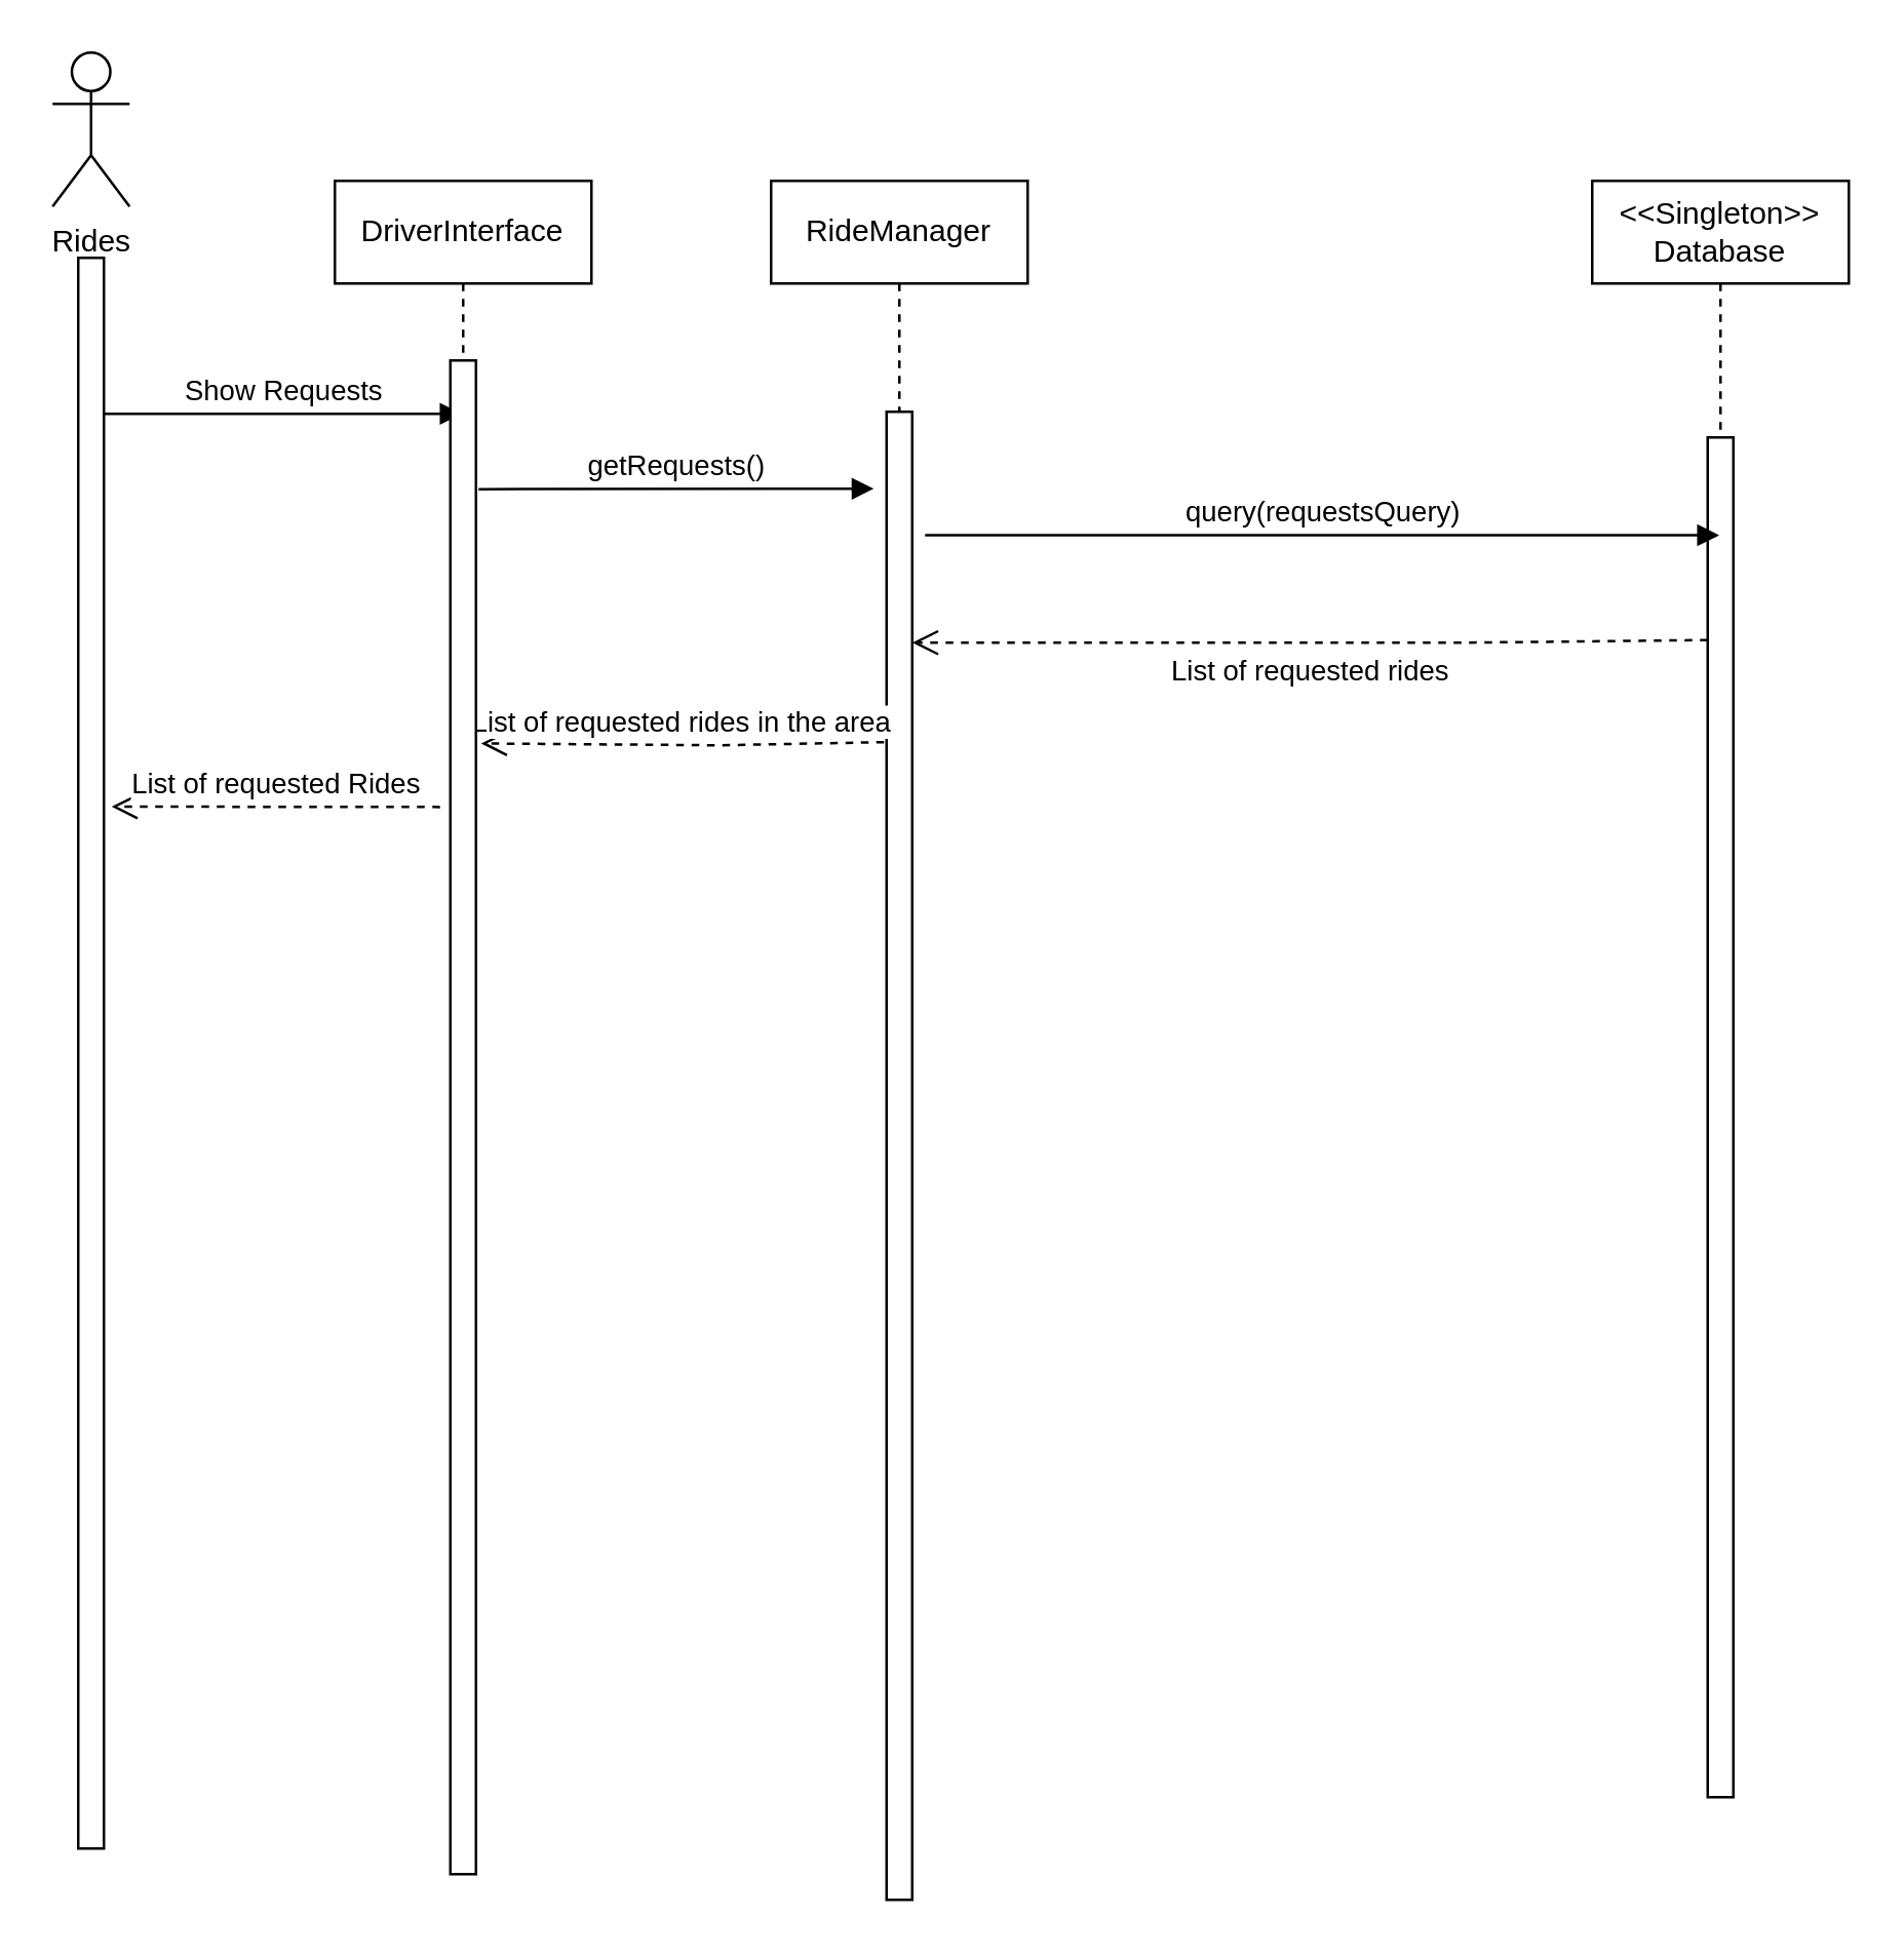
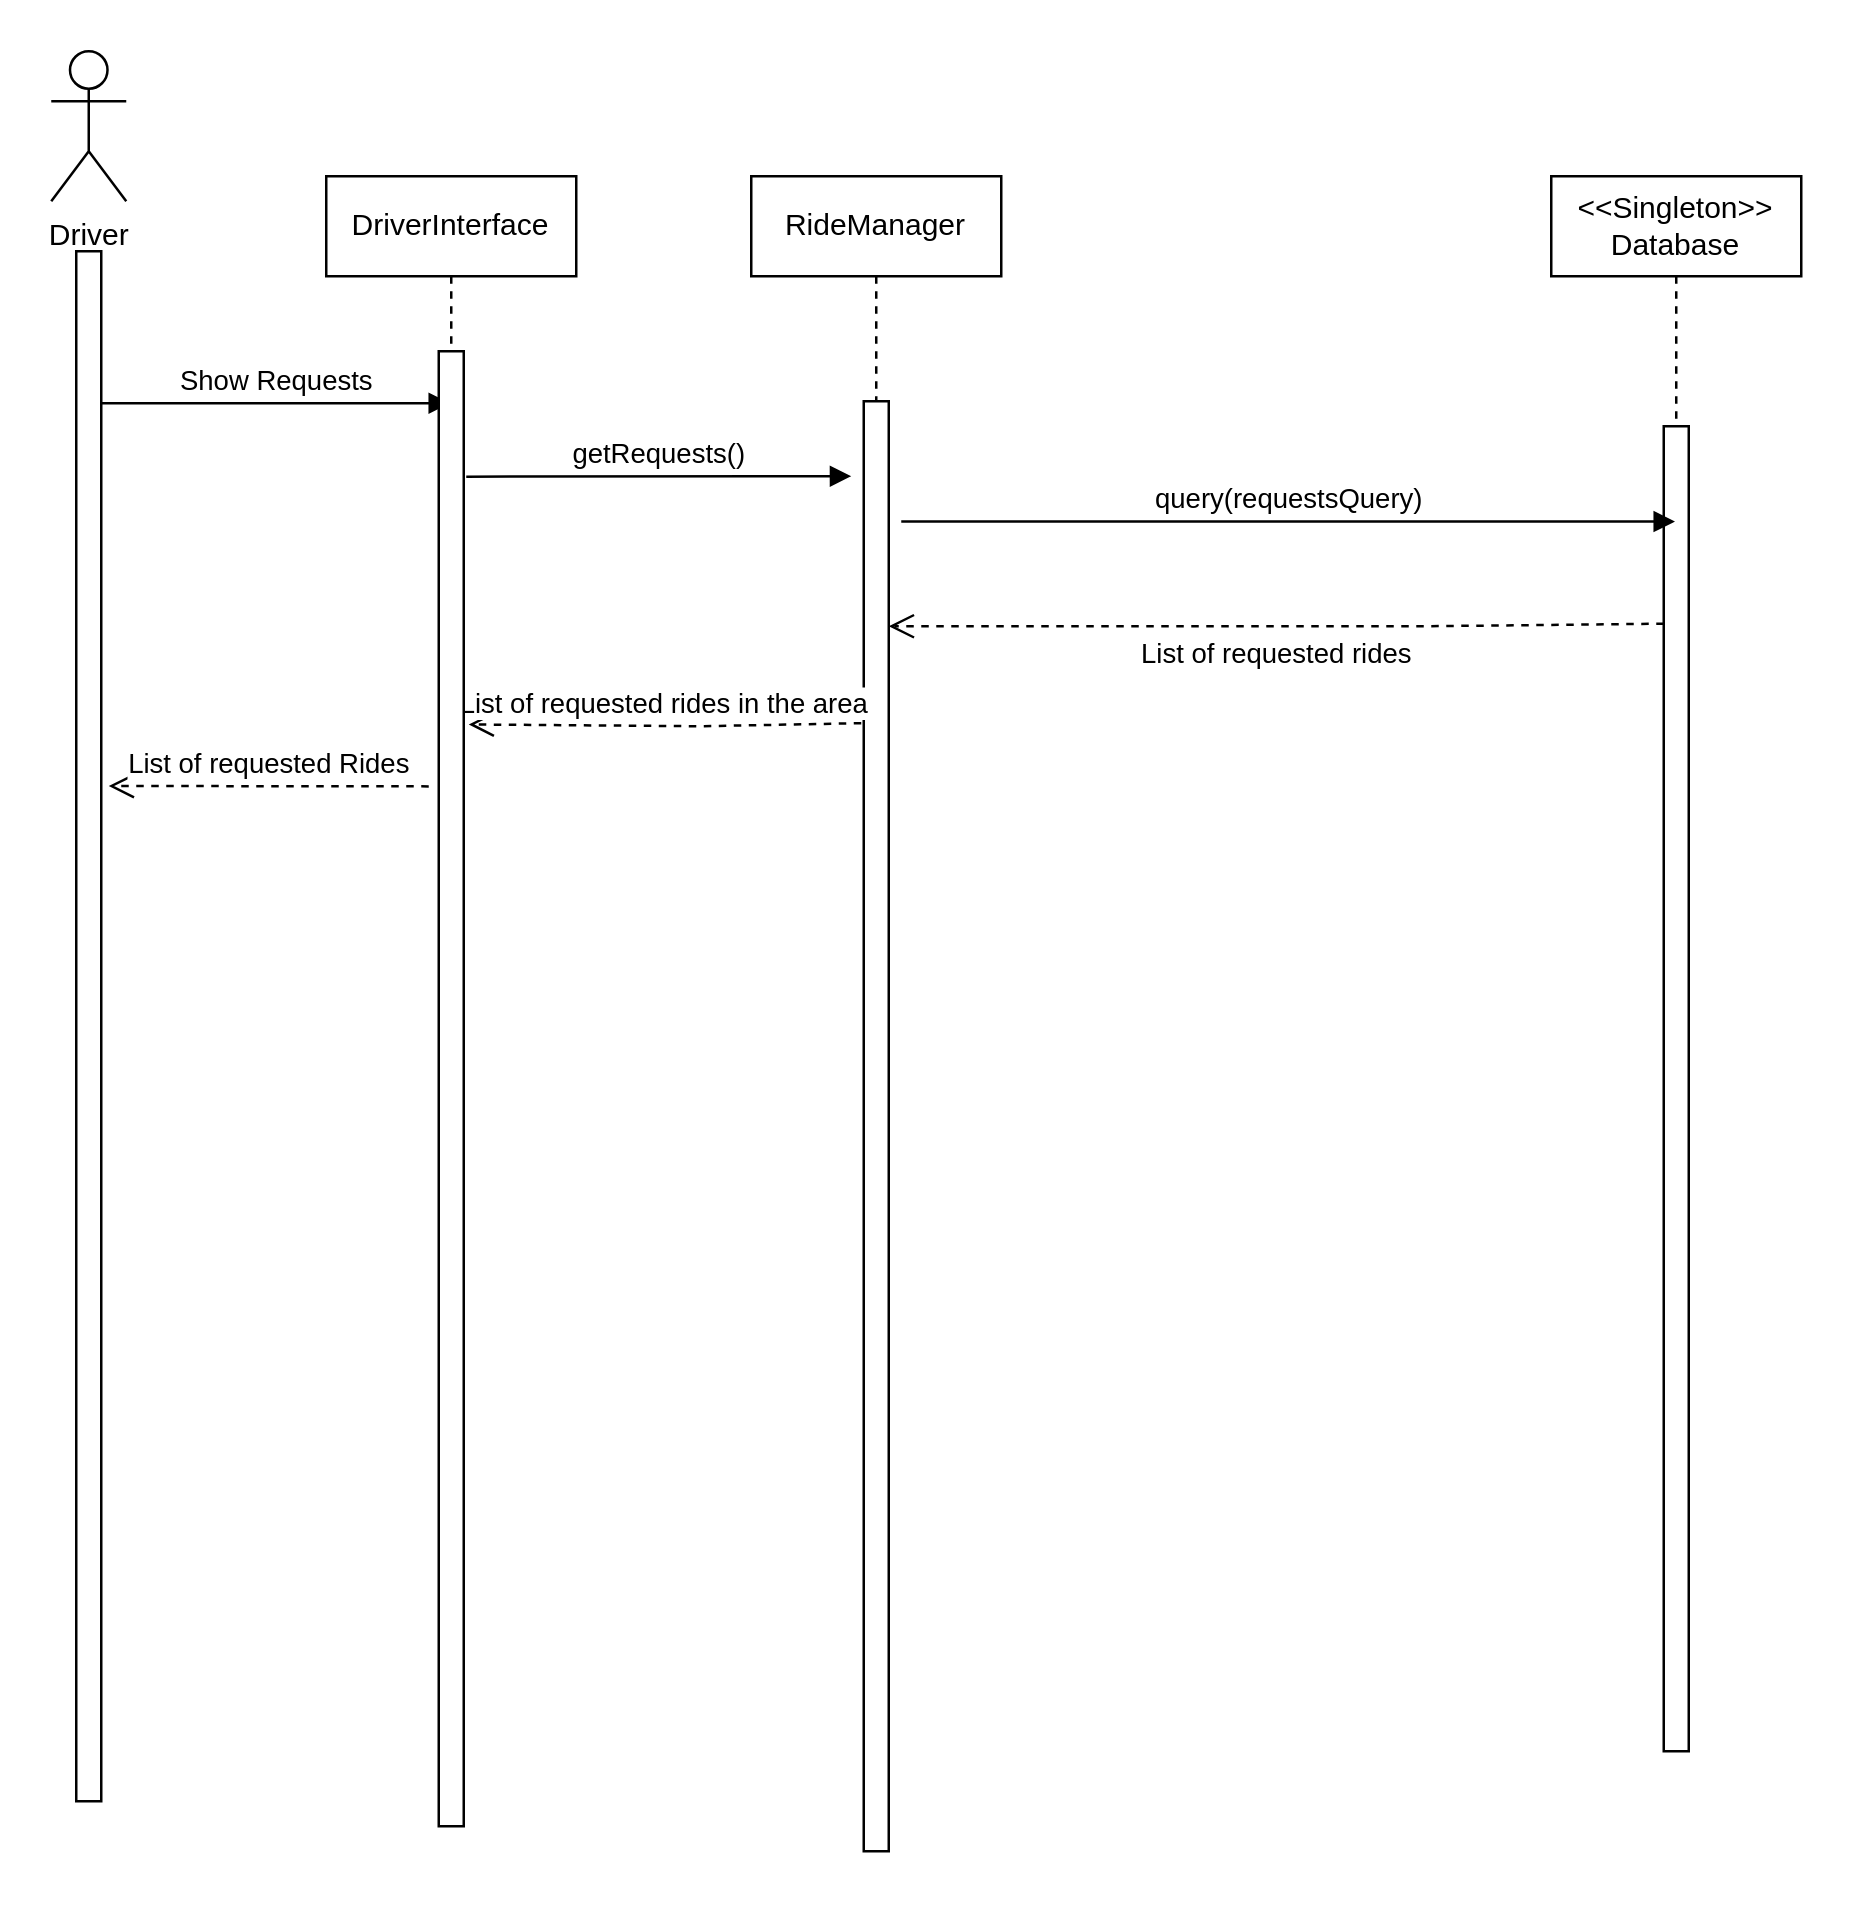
  <mxCell id="0" />
  <mxCell id="1" parent="0" />
  <mxCell id="2" value="RideManager" style="shape=umlLifeline;perimeter=lifelinePerimeter;whiteSpace=wrap;html=1;container=1;collapsible=0;recursiveResize=0;outlineConnect=0;" parent="1" vertex="1"><mxGeometry x="300" y="70" width="100" height="640" as="geometry" /></mxCell>
  <mxCell id="3" value="" style="html=1;points=[];perimeter=orthogonalPerimeter;" parent="2" vertex="1"><mxGeometry x="45" y="90" width="10" height="580" as="geometry" /></mxCell>
- <mxCell id="4" value="Rides" style="shape=umlActor;verticalLabelPosition=bottom;verticalAlign=top;html=1;" parent="1" vertex="1"><mxGeometry x="20" y="20" width="30" height="60" as="geometry" /></mxCell>
+ <mxCell id="4" value="Driver" style="shape=umlActor;verticalLabelPosition=bottom;verticalAlign=top;html=1;" parent="1" vertex="1"><mxGeometry x="20" y="20" width="30" height="60" as="geometry" /></mxCell>
  <mxCell id="5" value="" style="html=1;points=[];perimeter=orthogonalPerimeter;" parent="1" vertex="1"><mxGeometry x="30" y="100" width="10" height="620" as="geometry" /></mxCell>
  <mxCell id="6" value="Show Requests" style="html=1;verticalAlign=bottom;endArrow=block;rounded=0;exitX=1;exitY=0.098;exitDx=0;exitDy=0;exitPerimeter=0;" parent="1" source="5" target="12" edge="1"><mxGeometry width="80" relative="1" as="geometry"><mxPoint x="370" y="340" as="sourcePoint" /><mxPoint x="80" y="140" as="targetPoint" /></mxGeometry></mxCell>
  <mxCell id="7" value="&amp;lt;&amp;lt;Singleton&amp;gt;&amp;gt;&lt;br&gt;Database" style="shape=umlLifeline;perimeter=lifelinePerimeter;whiteSpace=wrap;html=1;container=1;collapsible=0;recursiveResize=0;outlineConnect=0;" parent="1" vertex="1"><mxGeometry x="620" y="70" width="100" height="630" as="geometry" /></mxCell>
  <mxCell id="8" value="" style="html=1;points=[];perimeter=orthogonalPerimeter;" parent="7" vertex="1"><mxGeometry x="45" y="100" width="10" height="530" as="geometry" /></mxCell>
  <mxCell id="9" value="query(requestsQuery)" style="html=1;verticalAlign=bottom;endArrow=block;rounded=0;exitX=1.5;exitY=0.083;exitDx=0;exitDy=0;exitPerimeter=0;" parent="1" source="3" target="7" edge="1"><mxGeometry width="80" relative="1" as="geometry"><mxPoint x="370" y="340" as="sourcePoint" /><mxPoint x="450" y="340" as="targetPoint" /></mxGeometry></mxCell>
  <mxCell id="10" value="List of requested rides" style="html=1;verticalAlign=bottom;endArrow=open;dashed=1;endSize=8;rounded=0;exitX=0;exitY=0.149;exitDx=0;exitDy=0;exitPerimeter=0;" parent="1" source="8" target="3" edge="1"><mxGeometry y="20" relative="1" as="geometry"><mxPoint x="450" y="330" as="sourcePoint" /><mxPoint x="370" y="330" as="targetPoint" /><Array as="points"><mxPoint x="570" y="250" /></Array><mxPoint as="offset" /></mxGeometry></mxCell>
  <mxCell id="11" value="List of requested rides in the area" style="html=1;verticalAlign=bottom;endArrow=open;dashed=1;endSize=8;rounded=0;exitX=-0.1;exitY=0.222;exitDx=0;exitDy=0;exitPerimeter=0;entryX=1.2;entryY=0.253;entryDx=0;entryDy=0;entryPerimeter=0;" parent="1" source="3" target="13" edge="1"><mxGeometry relative="1" as="geometry"><mxPoint x="80" y="290" as="sourcePoint" /><mxPoint x="370" y="330" as="targetPoint" /><Array as="points"><mxPoint x="280" y="290" /></Array></mxGeometry></mxCell>
  <mxCell id="12" value="DriverInterface" style="shape=umlLifeline;perimeter=lifelinePerimeter;whiteSpace=wrap;html=1;container=1;collapsible=0;recursiveResize=0;outlineConnect=0;" vertex="1" parent="1"><mxGeometry x="130" y="70" width="100" height="660" as="geometry" /></mxCell>
  <mxCell id="13" value="" style="html=1;points=[];perimeter=orthogonalPerimeter;" vertex="1" parent="12"><mxGeometry x="45" y="70" width="10" height="590" as="geometry" /></mxCell>
  <mxCell id="14" value="getRequests()" style="html=1;verticalAlign=bottom;endArrow=block;rounded=0;exitX=1.1;exitY=0.085;exitDx=0;exitDy=0;exitPerimeter=0;" edge="1" parent="1" source="13"><mxGeometry width="80" relative="1" as="geometry"><mxPoint x="230" y="190" as="sourcePoint" /><mxPoint x="340" y="190" as="targetPoint" /></mxGeometry></mxCell>
  <mxCell id="15" value="List of requested Rides" style="html=1;verticalAlign=bottom;endArrow=open;dashed=1;endSize=8;rounded=0;exitX=-0.4;exitY=0.295;exitDx=0;exitDy=0;exitPerimeter=0;entryX=1.3;entryY=0.345;entryDx=0;entryDy=0;entryPerimeter=0;" edge="1" parent="1" source="13" target="5"><mxGeometry relative="1" as="geometry"><mxPoint x="360" y="440" as="sourcePoint" /><mxPoint x="280" y="440" as="targetPoint" /></mxGeometry></mxCell>
